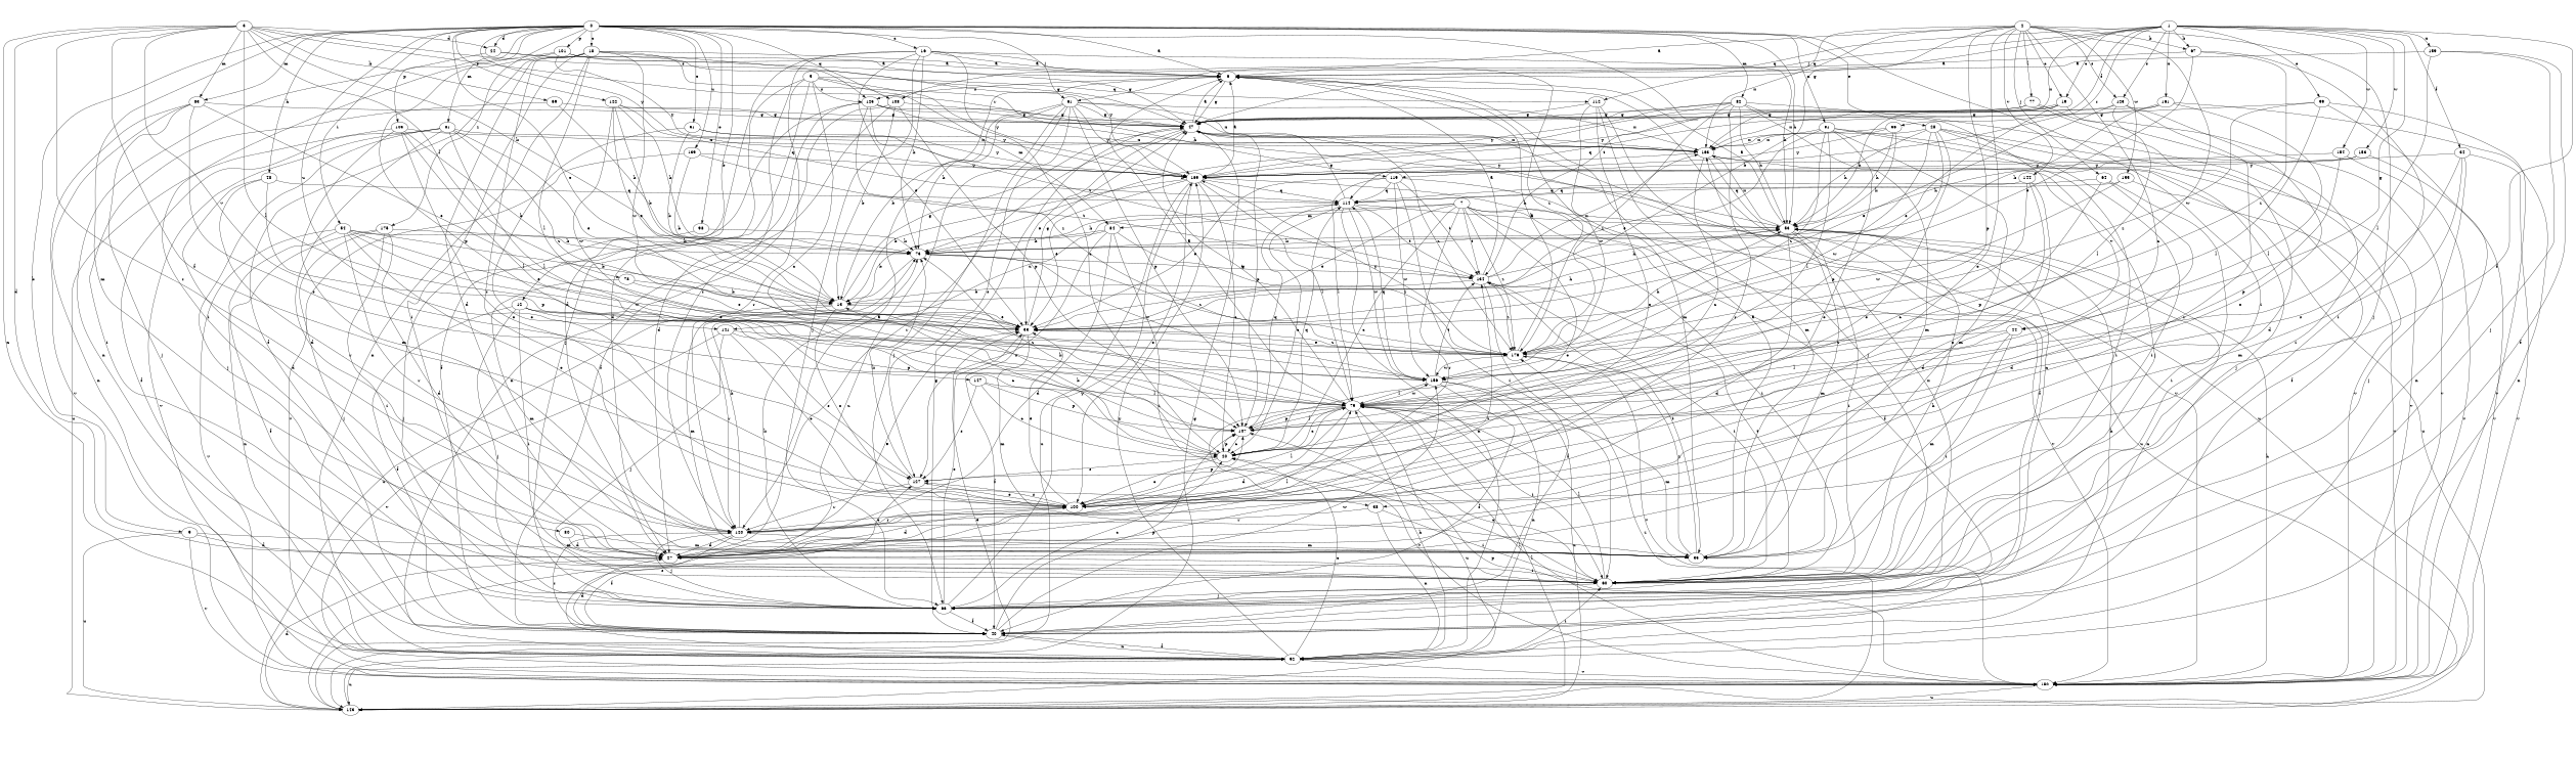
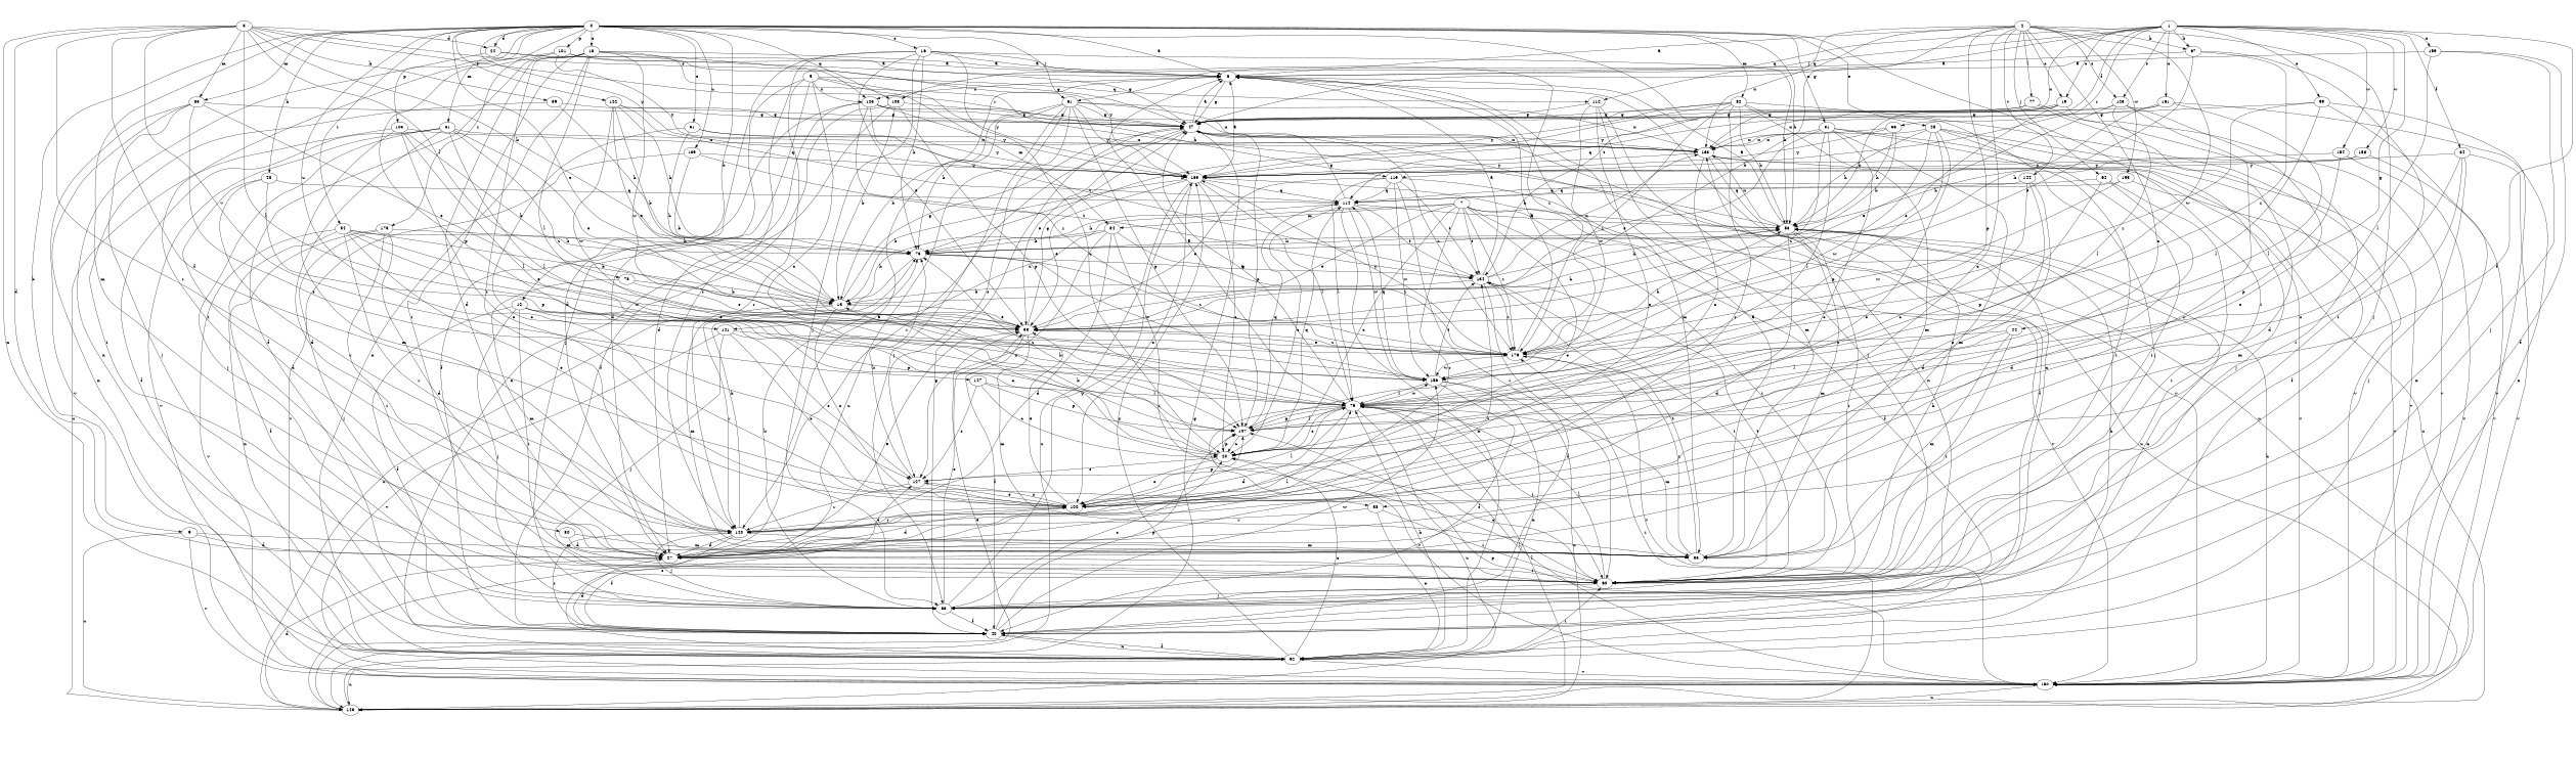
  strict digraph {
    0
    6
    9
    12
    16
    18
    24
    28
    31
    33
    48
    53
    54
    60
    61
    80
    81
    82
    83
    91
-   98
    101
    103
    108
    122
    134
    139
    141
    169
    175
    47
    92
    125
    n34 [label=35]
    27
    150
    143
    20
    66
    107
    40
    73
    120
    176
    156
    79
    163
    100
    13
    114
    127
    1
    19
    34
    36
    38
    44
    67
    99
    119
    123
    153
    154
    159
    161
    2
    64
    77
    112
    144
    155
    3
    69
    78
    147
    n76 [label=7]
    84
    5
    0 -> 6 [label=a]
    0 -> 9 [label=b]
    0 -> 12 [label=b]
    0 -> 16 [label=c]
    0 -> 18 [label=c]
    0 -> 24 [label=d]
    0 -> 28 [label=e]
    0 -> 31 [label=e]
    0 -> 33 [label=e]
    0 -> 48 [label=h]
    0 -> 53 [label=h]
    0 -> 54 [label=i]
    0 -> 60 [label=i]
    0 -> 61 [label=j]
    0 -> 80 [label=m]
    0 -> 81 [label=m]
    0 -> 82 [label=m]
    0 -> 83 [label=m]
    0 -> 91 [label=n]
-   0 -> 98 [label=o]
    0 -> 101 [label=p]
    0 -> 103 [label=p]
    0 -> 108 [label=q]
    0 -> 122 [label=s]
    0 -> 134 [label=t]
    0 -> 139 [label=u]
    0 -> 141 [label=u]
    0 -> 169 [label=y]
    0 -> 175 [label=z]
    6 -> 47 [label=g]
    6 -> 92 [label=n]
    6 -> 125 [label=s]
    6 -> n34 [label=m]
    9 -> n34 [label=m]
    9 -> 27 [label=d]
    9 -> 150 [label=v]
    9 -> 143 [label=u]
    12 -> 33 [label=e]
    12 -> 60 [label=i]
    12 -> 20 [label=c]
    12 -> 66 [label=j]
    12 -> 107 [label=p]
    12 -> 40 [label=f]
    16 -> 6 [label=a]
    16 -> 33 [label=e]
    16 -> 53 [label=h]
    16 -> 27 [label=d]
    16 -> 20 [label=c]
    16 -> 66 [label=j]
    16 -> 73 [label=k]
    16 -> 120 [label=r]
    16 -> 176 [label=z]
    18 -> 6 [label=a]
    18 -> 53 [label=h]
    18 -> 60 [label=i]
    18 -> 169 [label=y]
    18 -> 92 [label=n]
    18 -> 27 [label=d]
    18 -> 40 [label=f]
    18 -> 120 [label=r]
    18 -> 156 [label=w]
    18 -> 79 [label=l]
    24 -> 6 [label=a]
    24 -> 47 [label=g]
    24 -> 92 [label=n]
    28 -> 53 [label=h]
    28 -> 60 [label=i]
    28 -> 150 [label=v]
    28 -> 107 [label=p]
    28 -> 40 [label=f]
    28 -> 156 [label=w]
    28 -> 163 [label=x]
    28 -> 100 [label=o]
    31 -> 169 [label=y]
    31 -> 163 [label=x]
    31 -> 100 [label=o]
    31 -> 13 [label=b]
    33 -> 53 [label=h]
    33 -> 47 [label=g]
    33 -> n34 [label=m]
    33 -> 40 [label=f]
    33 -> 176 [label=z]
    48 -> 27 [label=d]
    48 -> 107 [label=p]
    48 -> 120 [label=r]
    48 -> 114 [label=q]
    53 -> 6 [label=a]
    53 -> 60 [label=i]
    53 -> 92 [label=n]
    53 -> n34 [label=m]
    53 -> 27 [label=d]
    53 -> 73 [label=k]
    53 -> 163 [label=x]
    54 -> 33 [label=e]
    54 -> 92 [label=n]
    54 -> 150 [label=v]
    54 -> 73 [label=k]
    54 -> 120 [label=r]
    54 -> 156 [label=w]
    54 -> 100 [label=o]
    54 -> 13 [label=b]
    60 -> 53 [label=h]
    60 -> 134 [label=t]
    60 -> 20 [label=c]
    60 -> 66 [label=j]
    60 -> 79 [label=l]
    61 -> 169 [label=y]
    61 -> 47 [label=g]
    61 -> 150 [label=v]
    61 -> 143 [label=u]
    61 -> 66 [label=j]
    61 -> 107 [label=p]
    61 -> 73 [label=k]
    61 -> 163 [label=x]
    61 -> 13 [label=b]
    61 -> 127 [label=s]
    80 -> n34 [label=m]
    80 -> 27 [label=d]
    81 -> 33 [label=e]
    81 -> 27 [label=d]
    81 -> 150 [label=v]
    81 -> 66 [label=j]
    81 -> 40 [label=f]
    81 -> 176 [label=z]
    81 -> 79 [label=l]
    81 -> 163 [label=x]
    82 -> 53 [label=h]
    82 -> 169 [label=y]
    82 -> 47 [label=g]
    82 -> n34 [label=m]
    82 -> 150 [label=v]
    82 -> 66 [label=j]
    82 -> 73 [label=k]
    82 -> 120 [label=r]
    82 -> 176 [label=z]
    83 -> 33 [label=e]
    83 -> 47 [label=g]
    83 -> 92 [label=n]
    83 -> 150 [label=v]
    83 -> 66 [label=j]
    83 -> 127 [label=s]
    91 -> 33 [label=e]
    91 -> 60 [label=i]
    91 -> n34 [label=m]
    91 -> 66 [label=j]
    91 -> 176 [label=z]
    91 -> 79 [label=l]
    91 -> 163 [label=x]
    91 -> 100 [label=o]
-   98 -> 66 [label=j]
-   98 -> 73 [label=k]
    101 -> 6 [label=a]
    101 -> 60 [label=i]
    101 -> 169 [label=y]
    101 -> 47 [label=g]
    101 -> 107 [label=p]
    103 -> n34 [label=m]
    103 -> 143 [label=u]
    103 -> 79 [label=l]
    103 -> 163 [label=x]
    103 -> 100 [label=o]
    103 -> 13 [label=b]
    108 -> 47 [label=g]
    108 -> 92 [label=n]
    108 -> 107 [label=p]
    108 -> 40 [label=f]
    108 -> 13 [label=b]
    122 -> 33 [label=e]
    122 -> 47 [label=g]
    122 -> 73 [label=k]
    122 -> 156 [label=w]
    122 -> 13 [label=b]
    122 -> 114 [label=q]
    134 -> 6 [label=a]
    134 -> 53 [label=h]
    134 -> 60 [label=i]
    134 -> 40 [label=f]
    134 -> 176 [label=z]
    134 -> 163 [label=x]
    134 -> 13 [label=b]
    139 -> 134 [label=t]
    139 -> 169 [label=y]
    139 -> 150 [label=v]
    139 -> 13 [label=b]
    141 -> 150 [label=v]
    141 -> 66 [label=j]
    141 -> 176 [label=z]
    141 -> 100 [label=o]
    141 -> 127 [label=s]
    169 -> 6 [label=a]
    169 -> 33 [label=e]
    169 -> 53 [label=h]
    169 -> 143 [label=u]
    169 -> 20 [label=c]
    169 -> 79 [label=l]
    169 -> 100 [label=o]
    169 -> 13 [label=b]
    169 -> 114 [label=q]
    175 -> 60 [label=i]
    175 -> 27 [label=d]
    175 -> 66 [label=j]
    175 -> 40 [label=f]
    175 -> 73 [label=k]
    47 -> 6 [label=a]
    47 -> 33 [label=e]
    47 -> 143 [label=u]
    47 -> 107 [label=p]
    47 -> 120 [label=r]
    47 -> 176 [label=z]
    47 -> 163 [label=x]
    92 -> 60 [label=i]
    92 -> 169 [label=y]
    92 -> 150 [label=v]
    92 -> 143 [label=u]
    92 -> 20 [label=c]
    92 -> 40 [label=f]
    92 -> 79 [label=h]
    92 -> 127 [label=s]
    125 -> 134 [label=t]
    125 -> 169 [label=y]
    125 -> 47 [label=g]
    125 -> 27 [label=d]
    125 -> 40 [label=f]
    125 -> 176 [label=z]
    125 -> 163 [label=x]
    n34 -> 6 [label=a]
    n34 -> 134 [label=t]
    n34 -> 176 [label=z]
    27 -> 6 [label=a]
    27 -> 33 [label=e]
    27 -> 60 [label=i]
    27 -> 134 [label=t]
    27 -> 79 [label=l]
    150 -> 53 [label=h]
    150 -> 143 [label=u]
    150 -> 107 [label=p]
    150 -> 79 [label=l]
    143 -> 33 [label=e]
    143 -> 47 [label=g]
    143 -> 27 [label=d]
    143 -> 176 [label=z]
    143 -> 79 [label=l]
    20 -> 107 [label=p]
    20 -> 73 [label=k]
    20 -> 100 [label=o]
    20 -> 13 [label=b]
    20 -> 114 [label=q]
    20 -> 127 [label=s]
    66 -> 33 [label=e]
    66 -> 169 [label=y]
    66 -> 20 [label=c]
    66 -> 40 [label=f]
    66 -> 73 [label=k]
    66 -> 163 [label=x]
    107 -> 20 [label=c]
    107 -> 79 [label=l]
    107 -> 114 [label=q]
    40 -> 53 [label=h]
    40 -> 47 [label=g]
    40 -> 92 [label=n]
    40 -> 27 [label=d]
    40 -> 107 [label=p]
    40 -> 120 [label=r]
    40 -> 156 [label=w]
    73 -> 134 [label=t]
    73 -> 143 [label=u]
    73 -> 176 [label=z]
    73 -> 156 [label=w]
    120 -> n34 [label=m]
    120 -> 27 [label=d]
    120 -> 66 [label=j]
    120 -> 40 [label=f]
    120 -> 73 [label=k]
    120 -> 100 [label=o]
    176 -> 6 [label=a]
    176 -> 33 [label=e]
    176 -> 53 [label=h]
    176 -> 169 [label=y]
    176 -> 150 [label=v]
    176 -> 156 [label=w]
    156 -> 134 [label=t]
    156 -> 92 [label=n]
    156 -> 143 [label=u]
    156 -> 40 [label=f]
    156 -> 79 [label=l]
    156 -> 114 [label=q]
    79 -> 6 [label=a]
    79 -> 60 [label=i]
    79 -> 47 [label=g]
    79 -> n34 [label=m]
    79 -> 27 [label=d]
    79 -> 150 [label=v]
    79 -> 143 [label=u]
    79 -> 20 [label=c]
    79 -> 107 [label=p]
    79 -> 156 [label=w]
    163 -> 169 [label=y]
-   163 -> 44 [label=v]
+   163 -> 150 [label=v]
    163 -> 143 [label=u]
    163 -> 20 [label=c]
    163 -> 40 [label=f]
    100 -> 33 [label=e]
    100 -> 27 [label=d]
    100 -> 107 [label=p]
    100 -> 120 [label=r]
    100 -> 79 [label=l]
    100 -> 127 [label=s]
    13 -> 33 [label=e]
    13 -> 47 [label=g]
    13 -> n34 [label=m]
    13 -> 120 [label=r]
    13 -> 100 [label=o]
    114 -> 53 [label=h]
    114 -> 134 [label=t]
    114 -> 47 [label=g]
    114 -> 92 [label=n]
    114 -> 20 [label=c]
    114 -> 73 [label=k]
    114 -> 156 [label=w]
    127 -> 73 [label=k]
    127 -> 120 [label=r]
    127 -> 100 [label=o]
    1 -> 61 [label=j]
    1 -> 108 [label=q]
    1 -> 47 [label=g]
    1 -> 163 [label=x]
    1 -> 19 [label=c]
    1 -> 34 [label=f]
    1 -> 36 [label=f]
    1 -> 38 [label=f]
    1 -> 44 [label=g]
    1 -> 67 [label=k]
    1 -> 99 [label=o]
    1 -> 119 [label=r]
    1 -> 123 [label=s]
    1 -> 153 [label=w]
    1 -> 154 [label=w]
    1 -> 159 [label=x]
    1 -> 161 [label=x]
    19 -> 33 [label=e]
    19 -> 53 [label=h]
    19 -> 47 [label=g]
    19 -> 150 [label=v]
    19 -> 114 [label=q]
    34 -> 169 [label=y]
    34 -> n34 [label=m]
    34 -> 150 [label=v]
    34 -> 66 [label=j]
    34 -> 127 [label=s]
    36 -> 53 [label=h]
    36 -> 169 [label=y]
    36 -> 73 [label=k]
    36 -> 163 [label=x]
    38 -> 60 [label=i]
    38 -> 92 [label=n]
    38 -> 120 [label=r]
    44 -> 60 [label=i]
    44 -> n34 [label=m]
    44 -> 176 [label=z]
    44 -> 79 [label=l]
    67 -> 6 [label=a]
    67 -> 33 [label=e]
    67 -> 60 [label=i]
    67 -> 176 [label=z]
    99 -> 47 [label=g]
    99 -> 92 [label=n]
    99 -> 150 [label=v]
    99 -> 176 [label=z]
    99 -> 79 [label=l]
    119 -> 33 [label=e]
    119 -> 60 [label=i]
    119 -> 134 [label=t]
    119 -> 143 [label=u]
    119 -> 156 [label=w]
    119 -> 79 [label=l]
    119 -> 114 [label=q]
    123 -> 33 [label=e]
    123 -> 47 [label=g]
    123 -> 120 [label=r]
    123 -> 79 [label=l]
    123 -> 100 [label=o]
    153 -> 53 [label=h]
    153 -> 169 [label=y]
    153 -> 150 [label=v]
    154 -> 169 [label=y]
    154 -> 150 [label=v]
    154 -> 107 [label=p]
    159 -> 6 [label=a]
    159 -> 66 [label=j]
    159 -> 40 [label=f]
    159 -> 79 [label=l]
    161 -> 47 [label=g]
    161 -> 92 [label=n]
    161 -> 73 [label=k]
    161 -> 79 [label=l]
    161 -> 163 [label=x]
    2 -> 6 [label=a]
    2 -> 20 [label=c]
    2 -> 66 [label=j]
    2 -> 107 [label=p]
    2 -> 156 [label=w]
    2 -> 163 [label=x]
    2 -> 100 [label=o]
    2 -> 13 [label=b]
    2 -> 19 [label=c]
    2 -> 67 [label=k]
    2 -> 123 [label=s]
    2 -> 64 [label=j]
    2 -> 77 [label=l]
    2 -> 112 [label=q]
    2 -> 144 [label=v]
    2 -> 155 [label=w]
    64 -> 60 [label=i]
    64 -> 27 [label=d]
    64 -> 107 [label=p]
    64 -> 114 [label=q]
    77 -> 60 [label=i]
    77 -> 169 [label=y]
    77 -> 47 [label=g]
    77 -> 27 [label=d]
    112 -> 47 [label=g]
    112 -> n34 [label=m]
    112 -> 66 [label=j]
    112 -> 156 [label=w]
    112 -> 100 [label=o]
    144 -> 27 [label=d]
    144 -> 20 [label=c]
    144 -> 100 [label=o]
    144 -> 114 [label=q]
    155 -> 150 [label=v]
    155 -> 156 [label=w]
    155 -> 114 [label=q]
    3 -> 24 [label=d]
    3 -> 83 [label=m]
    3 -> 92 [label=n]
    3 -> 125 [label=s]
    3 -> 27 [label=d]
    3 -> 73 [label=k]
    3 -> 120 [label=r]
    3 -> 79 [label=l]
    3 -> 38 [label=f]
    3 -> 119 [label=r]
    3 -> 69 [label=k]
    3 -> 78 [label=l]
    3 -> 147 [label=v]
    69 -> 60 [label=i]
    69 -> 47 [label=g]
    69 -> 73 [label=k]
    78 -> 33 [label=e]
    78 -> n34 [label=m]
    78 -> 13 [label=b]
    147 -> 20 [label=c]
    147 -> 107 [label=p]
    147 -> 79 [label=l]
    147 -> 127 [label=s]
    n76 -> 33 [label=e]
    n76 -> 60 [label=i]
    n76 -> 134 [label=t]
    n76 -> 141 [label=u]
    n76 -> 150 [label=v]
    n76 -> 20 [label=c]
    n76 -> 40 [label=f]
    n76 -> 120 [label=r]
    n76 -> 176 [label=z]
    n76 -> 100 [label=o]
    n76 -> 84 [label=m]
    84 -> 60 [label=i]
    84 -> 27 [label=d]
    84 -> 73 [label=k]
    84 -> 176 [label=z]
    84 -> 13 [label=b]
    84 -> 127 [label=s]
    5 -> 169 [label=y]
    5 -> 125 [label=s]
    5 -> 27 [label=d]
    5 -> 20 [label=c]
    5 -> 66 [label=j]
    5 -> 120 [label=r]
    5 -> 112 [label=q]
    5 -> 84 [label=m]
  }
